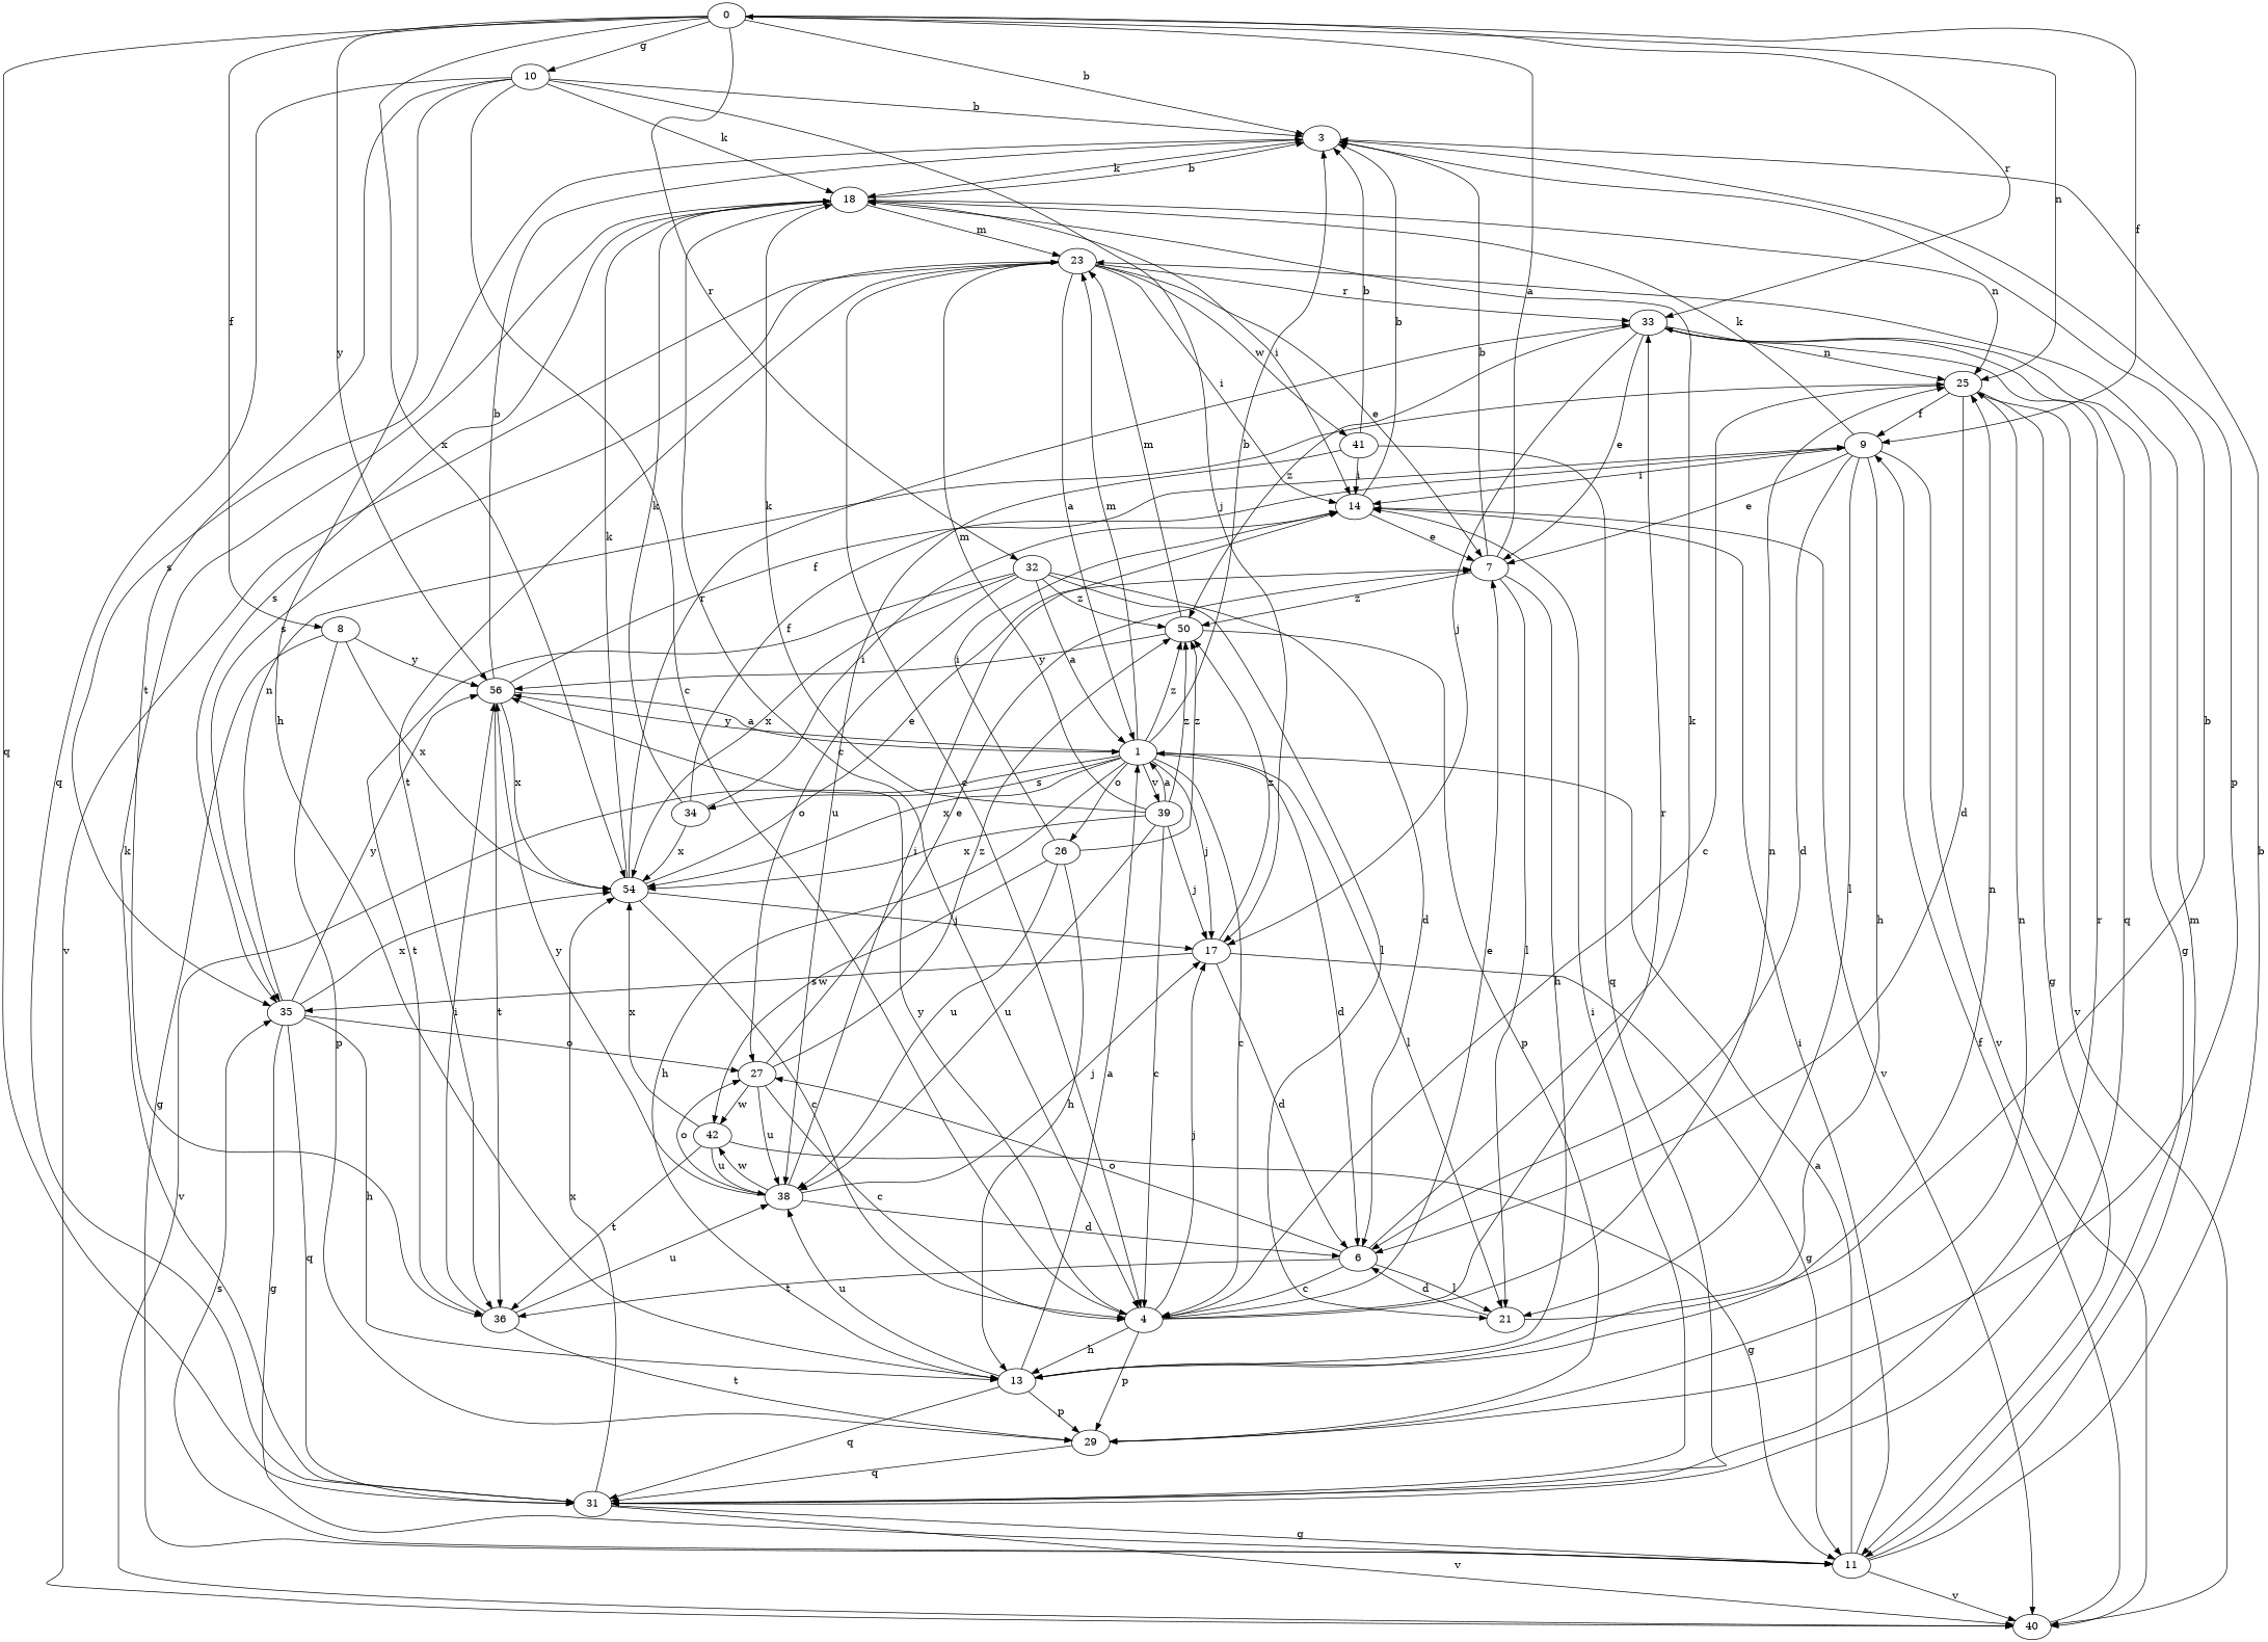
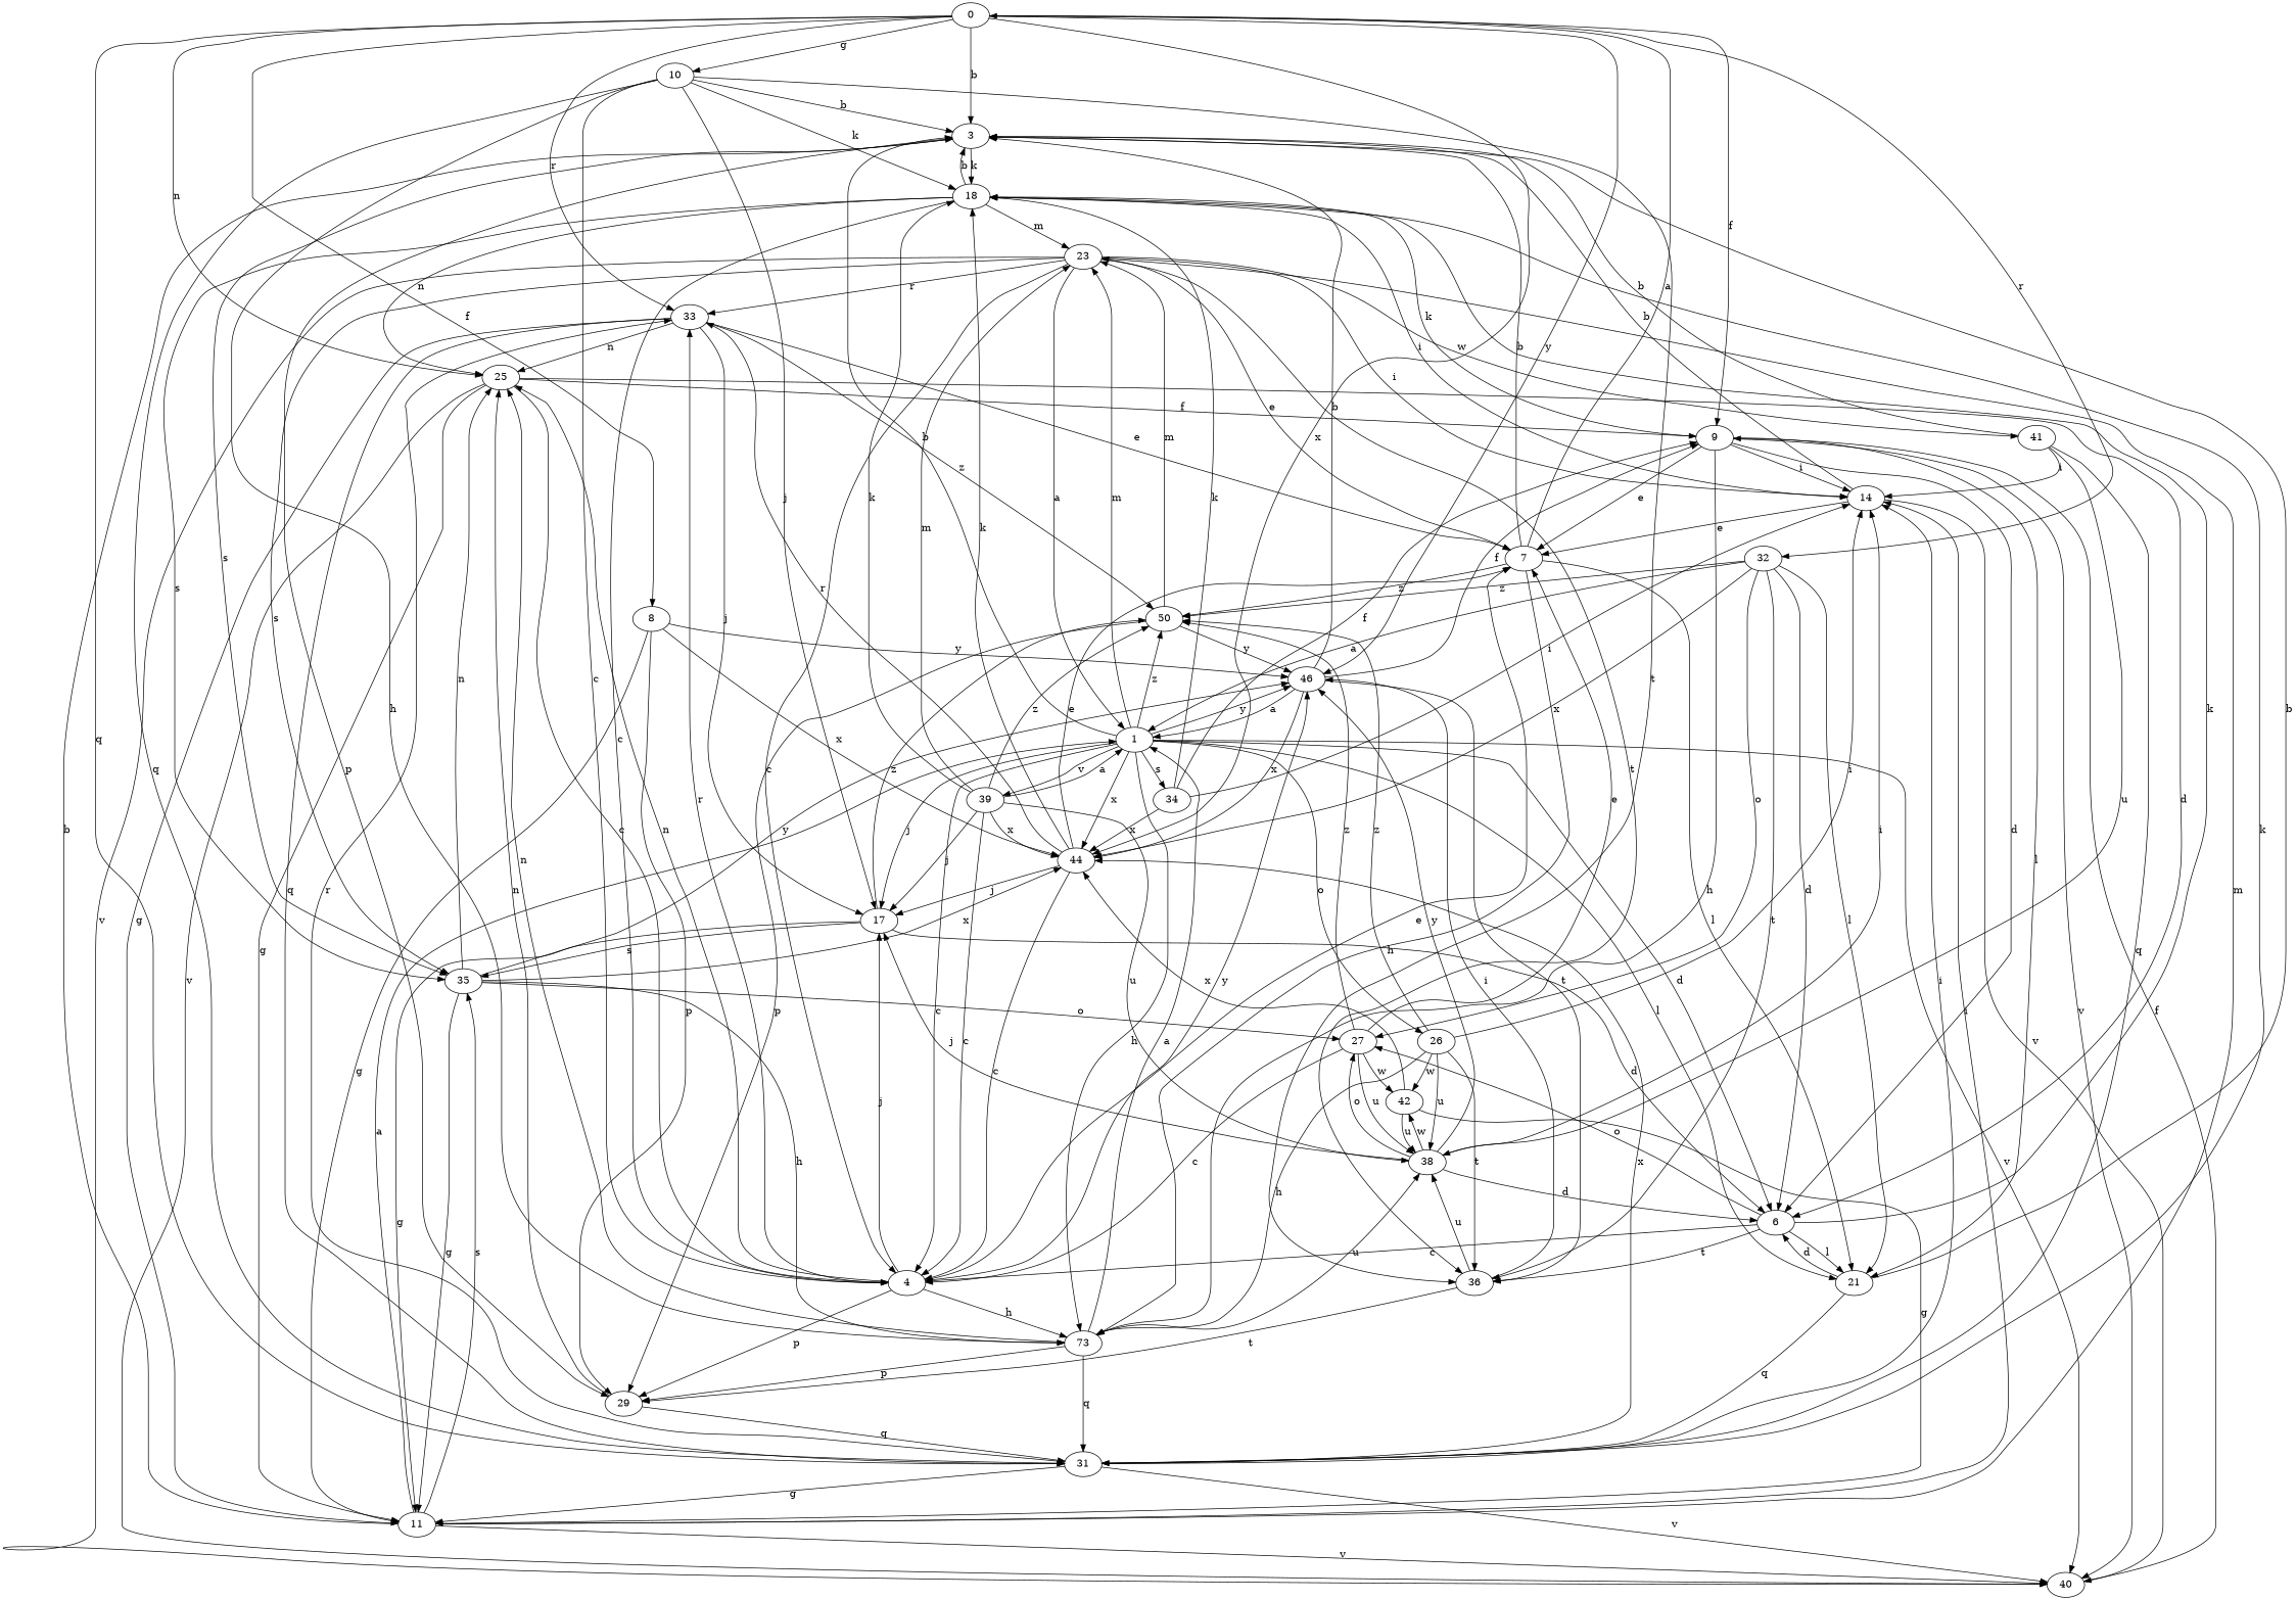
  strict digraph {
    0
    3
    8
    9
    10
    25
    31
    32
    33
-   44 [label=54]
-   46 [label=56]
+   44
+   46
    18
    29
    35
    11
    6
-   13
+   13 [label=73]
    21
    40
    7
    14
    4
    17
    36
    1
    50
    27
    23
    26
    34
    39
    38
    41
    42
    0 -> 3 [label=b]
    0 -> 8 [label=f]
    0 -> 9 [label=f]
    0 -> 10 [label=g]
    0 -> 25 [label=n]
    0 -> 31 [label=q]
    0 -> 32 [label=r]
    0 -> 33 [label=r]
    0 -> 44 [label=x]
    0 -> 46 [label=y]
    3 -> 18 [label=k]
    3 -> 29 [label=p]
    3 -> 35 [label=s]
    8 -> 44 [label=x]
    8 -> 46 [label=y]
    8 -> 29 [label=p]
    8 -> 11 [label=g]
    9 -> 18 [label=k]
    9 -> 6 [label=d]
    9 -> 13 [label=h]
    9 -> 21 [label=l]
    9 -> 40 [label=v]
    9 -> 7 [label=e]
    9 -> 14 [label=i]
    10 -> 3 [label=b]
    10 -> 31 [label=q]
    10 -> 18 [label=k]
    10 -> 13 [label=h]
    10 -> 4 [label=c]
    10 -> 17 [label=j]
    10 -> 36 [label=t]
    25 -> 9 [label=f]
    25 -> 11 [label=g]
    25 -> 6 [label=d]
    25 -> 40 [label=v]
    25 -> 4 [label=c]
    31 -> 33 [label=r]
    31 -> 44 [label=x]
    31 -> 18 [label=k]
    31 -> 11 [label=g]
    31 -> 40 [label=v]
    31 -> 14 [label=i]
    32 -> 44 [label=x]
    32 -> 6 [label=d]
    32 -> 21 [label=l]
    32 -> 36 [label=t]
    32 -> 1 [label=a]
    32 -> 50 [label=z]
    32 -> 27 [label=o]
    33 -> 25 [label=n]
    33 -> 31 [label=q]
    33 -> 11 [label=g]
    33 -> 7 [label=e]
    33 -> 17 [label=j]
    33 -> 50 [label=z]
    44 -> 33 [label=r]
    44 -> 18 [label=k]
    44 -> 7 [label=e]
    44 -> 4 [label=c]
    44 -> 17 [label=j]
    46 -> 3 [label=b]
    46 -> 9 [label=f]
    46 -> 44 [label=x]
    46 -> 36 [label=t]
    46 -> 1 [label=a]
    18 -> 3 [label=b]
    18 -> 25 [label=n]
    18 -> 35 [label=s]
    18 -> 14 [label=i]
    18 -> 4 [label=c]
    18 -> 23 [label=m]
    29 -> 25 [label=n]
    29 -> 31 [label=q]
    35 -> 25 [label=n]
-   35 -> 31 [label=q]
+   21 -> 31 [label=q]
    35 -> 44 [label=x]
    35 -> 46 [label=y]
    35 -> 11 [label=g]
    35 -> 13 [label=h]
    35 -> 27 [label=o]
    11 -> 3 [label=b]
    11 -> 35 [label=s]
    11 -> 40 [label=v]
    11 -> 14 [label=i]
    11 -> 1 [label=a]
    11 -> 23 [label=m]
    6 -> 18 [label=k]
    6 -> 21 [label=l]
    6 -> 4 [label=c]
    6 -> 36 [label=t]
    6 -> 27 [label=o]
    13 -> 25 [label=n]
    13 -> 31 [label=q]
    13 -> 29 [label=p]
    13 -> 1 [label=a]
    13 -> 38 [label=u]
    21 -> 3 [label=b]
    21 -> 6 [label=d]
    40 -> 9 [label=f]
    7 -> 0 [label=a]
    7 -> 3 [label=b]
    7 -> 13 [label=h]
    7 -> 21 [label=l]
    7 -> 50 [label=z]
    14 -> 3 [label=b]
    14 -> 40 [label=v]
    14 -> 7 [label=e]
    4 -> 25 [label=n]
    4 -> 33 [label=r]
    4 -> 46 [label=y]
    4 -> 29 [label=p]
    4 -> 13 [label=h]
    4 -> 7 [label=e]
    4 -> 17 [label=j]
    17 -> 35 [label=s]
    17 -> 11 [label=g]
    17 -> 6 [label=d]
    17 -> 50 [label=z]
    36 -> 46 [label=i]
    36 -> 29 [label=t]
    36 -> 38 [label=u]
    1 -> 3 [label=b]
    1 -> 44 [label=x]
    1 -> 46 [label=y]
    1 -> 6 [label=d]
    1 -> 13 [label=h]
    1 -> 21 [label=l]
    1 -> 40 [label=v]
    1 -> 4 [label=c]
    1 -> 17 [label=j]
    1 -> 50 [label=z]
    1 -> 23 [label=m]
    1 -> 26 [label=o]
    1 -> 34 [label=s]
    1 -> 39 [label=v]
    50 -> 46 [label=y]
    50 -> 29 [label=p]
    50 -> 23 [label=m]
    27 -> 7 [label=e]
    27 -> 4 [label=c]
    27 -> 50 [label=z]
    27 -> 38 [label=u]
    27 -> 42 [label=w]
    23 -> 33 [label=r]
    23 -> 35 [label=s]
    23 -> 40 [label=v]
    23 -> 7 [label=e]
    23 -> 14 [label=i]
    23 -> 4 [label=c]
    23 -> 36 [label=t]
    23 -> 1 [label=a]
    23 -> 41 [label=w]
    26 -> 13 [label=h]
    26 -> 14 [label=i]
-   42 -> 36 [label=t]
+   26 -> 36 [label=t]
    26 -> 50 [label=z]
    26 -> 38 [label=u]
    26 -> 42 [label=w]
    34 -> 9 [label=f]
    34 -> 44 [label=x]
    34 -> 18 [label=k]
    34 -> 14 [label=i]
    39 -> 44 [label=x]
    39 -> 18 [label=k]
    39 -> 4 [label=c]
    39 -> 17 [label=j]
    39 -> 1 [label=a]
    39 -> 50 [label=z]
    39 -> 23 [label=m]
    39 -> 38 [label=u]
    38 -> 46 [label=y]
    38 -> 6 [label=d]
    38 -> 14 [label=i]
    38 -> 17 [label=j]
    38 -> 27 [label=o]
    38 -> 42 [label=w]
    41 -> 3 [label=b]
    41 -> 31 [label=q]
    41 -> 14 [label=i]
    41 -> 38 [label=u]
    42 -> 44 [label=x]
    42 -> 11 [label=g]
    42 -> 38 [label=u]
  }
